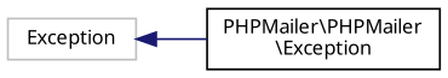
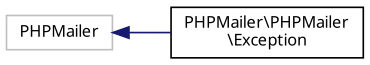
  digraph {
    rankdir=LR
    fontname="Noto Sans"
    node [fillcolor=white fontname="Noto Sans" fontsize=10 shape=record style=filled]
-   n1 [color=grey75 height=0.2 label=Exception width=0.4]
+   n1 [color=grey75 height=0.2 label=PHPMailer width=0.4]
    n2 [color=black height=0.2 label="PHPMailer\\PHPMailer\l\\Exception" width=0.4]
    n1 -> n2 [color=midnightblue dir=back fontname="Noto Sans" fontsize=10 labelfontname=Helvetica labelfontsize=10 style=solid]
  }
